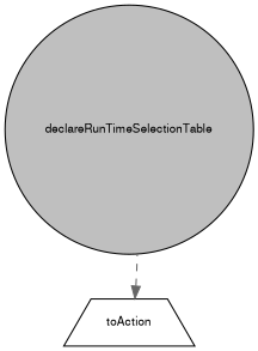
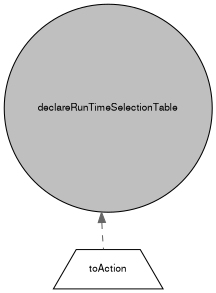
  digraph {
    rankdir=TB
    node [color=black fontname=FreeSans fontsize=10]
    n1 [fillcolor=grey75 fontcolor=black height=0.2 label=declareRunTimeSelectionTable shape=circle style=filled width=0.4]
    n2 [height=0.2 label=toAction shape=trapezium width=0.4]
-   n2 -> n1 [color=gray40 dir=back fontname=FreeSans fontsize=10 labelfontname=FreeSans labelfontsize=10 style=dashed]
+   n1 -> n2 [color=gray40 dir=back fontname=FreeSans fontsize=10 labelfontname=FreeSans labelfontsize=10 style=dashed]
  }
